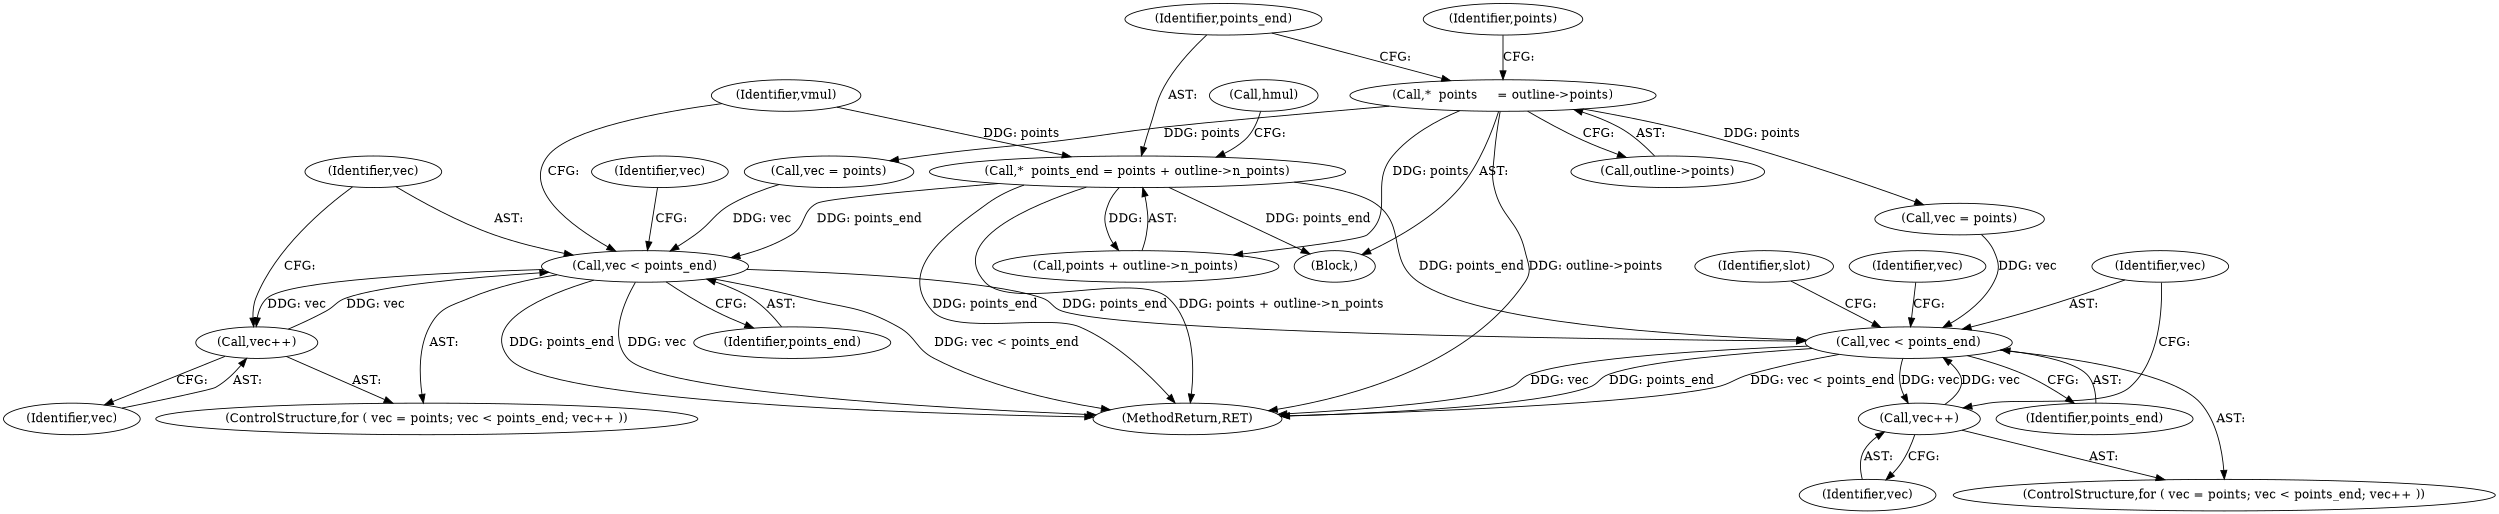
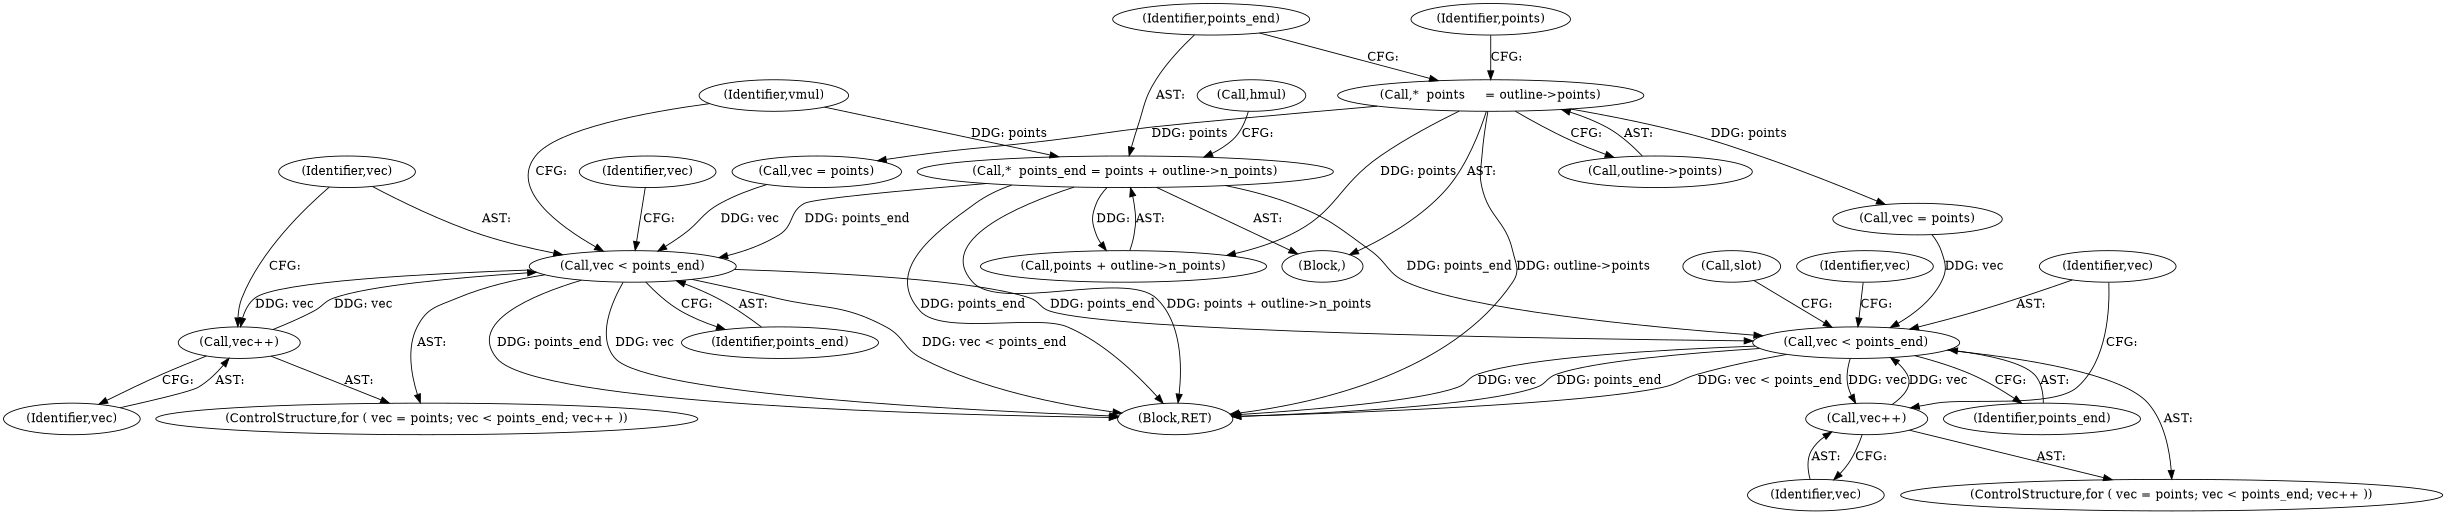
  digraph {
    n1 [label="(Call,*  points_end = points + outline->n_points)"]
    n2 [label="(Call,vec < points_end)"]
    n3 [label="(Call,vec < points_end)"]
    n4 [label="(Block,)"]
    n5 [label="(Call,points + outline->n_points)"]
-   n6 [label="(MethodReturn,RET)"]
+   n6 [label="(Block,RET)"]
    n7 [label="(Call,vec++)"]
    n8 [label="(ControlStructure,for ( vec = points; vec < points_end; vec++ ))"]
    n9 [label="(Identifier,points_end)"]
    n10 [label="(Call,vec++)"]
    n11 [label="(Identifier,points_end)"]
    n12 [label="(ControlStructure,for ( vec = points; vec < points_end; vec++ ))"]
    n13 [label="(Call,*  points     = outline->points)"]
    n14 [label="(Call,vec = points)"]
    n15 [label="(Call,vec = points)"]
    n16 [label="(Call,outline->points)"]
    n17 [label="(Identifier,vec)"]
    n18 [label="(Identifier,vec)"]
-   n19 [label="(Identifier,slot)"]
+   n19 [label="(Call,slot)"]
    n20 [label="(Identifier,vec)"]
    n21 [label="(Call,hmul)"]
    n22 [label="(Identifier,vec)"]
    n23 [label="(Identifier,vec)"]
    n24 [label="(Identifier,vec)"]
    n25 [label="(Identifier,vmul)"]
    n26 [label="(Identifier,points)"]
    n27 [label="(Identifier,points_end)"]
    n1 -> n2 [label="DDG: points_end"]
    n1 -> n3 [label="DDG: points_end"]
-   n1 -> n4 [label="DDG: points_end"]
+   n1 -> n4 [label="AST: "]
    n1 -> n5 [label="DDG: "]
    n1 -> n6 [label="DDG: points + outline->n_points"]
    n1 -> n6 [label="DDG: points_end"]
    n2 -> n3 [label="DDG: points_end"]
    n2 -> n6 [label="DDG: vec"]
    n2 -> n6 [label="DDG: vec < points_end"]
    n2 -> n6 [label="DDG: points_end"]
    n2 -> n7 [label="DDG: vec"]
    n2 -> n8 [label="AST: "]
    n2 -> n9 [label="CFG: "]
    n3 -> n6 [label="DDG: vec"]
    n3 -> n6 [label="DDG: points_end"]
    n3 -> n6 [label="DDG: vec < points_end"]
    n3 -> n10 [label="DDG: vec"]
    n3 -> n11 [label="CFG: "]
    n3 -> n12 [label="AST: "]
    n5 -> n1 [label="AST: "]
    n7 -> n2 [label="DDG: vec"]
    n7 -> n8 [label="AST: "]
    n7 -> n17 [label="CFG: "]
    n9 -> n2 [label="AST: "]
    n10 -> n3 [label="DDG: vec"]
    n10 -> n12 [label="AST: "]
    n10 -> n18 [label="CFG: "]
    n11 -> n3 [label="AST: "]
    n13 -> n4 [label="AST: "]
    n13 -> n5 [label="DDG: points"]
    n13 -> n6 [label="DDG: outline->points"]
    n13 -> n14 [label="DDG: points"]
    n13 -> n15 [label="DDG: points"]
    n13 -> n16 [label="CFG: "]
    n14 -> n2 [label="DDG: vec"]
    n15 -> n3 [label="DDG: vec"]
    n16 -> n13 [label="AST: "]
    n17 -> n7 [label="AST: "]
    n18 -> n10 [label="AST: "]
    n19 -> n3 [label="CFG: "]
    n20 -> n2 [label="AST: "]
    n20 -> n7 [label="CFG: "]
    n21 -> n1 [label="CFG: "]
    n22 -> n3 [label="AST: "]
    n22 -> n10 [label="CFG: "]
    n23 -> n3 [label="CFG: "]
    n24 -> n2 [label="CFG: "]
    n25 -> n1 [label="DDG: points"]
    n25 -> n2 [label="CFG: "]
    n26 -> n13 [label="CFG: "]
    n27 -> n1 [label="AST: "]
    n27 -> n13 [label="CFG: "]
  }
